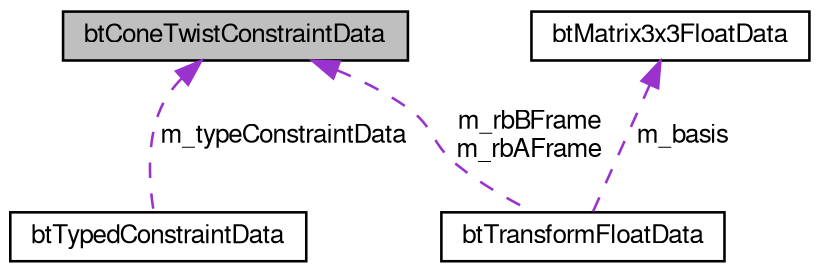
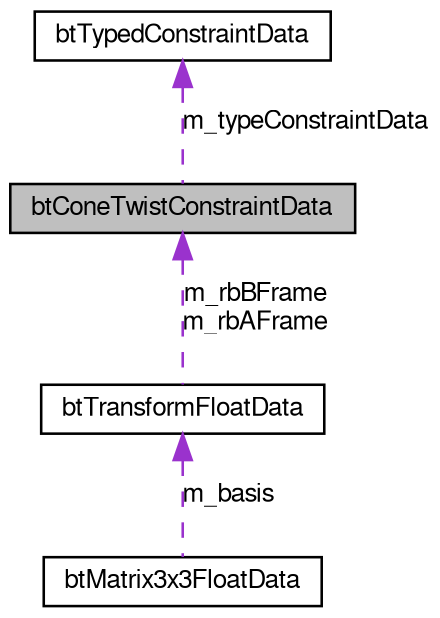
  digraph {
    node [color=black fontname=FreeSans fontsize=10 shape=record]
    edge [color=darkorchid3 dir=back fontname=FreeSans fontsize=10 labelfontname=FreeSans labelfontsize=10 style=dashed]
    n1 [fillcolor=grey75 fontcolor=black height=0.2 label=btConeTwistConstraintData style=filled width=0.4]
    n2 [height=0.2 label=btTransformFloatData width=0.4]
    n3 [height=0.2 label=btTypedConstraintData width=0.4]
    n4 [height=0.2 label=btMatrix3x3FloatData width=0.4]
    n1 -> n2 [label="m_rbBFrame\nm_rbAFrame"]
-   n1 -> n3 [label=m_typeConstraintData]
-   n4 -> n2 [label=m_basis]
+   n3 -> n1 [label=m_typeConstraintData]
+   n2 -> n4 [label=m_basis]
  }
